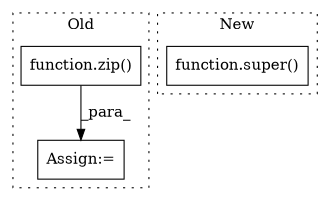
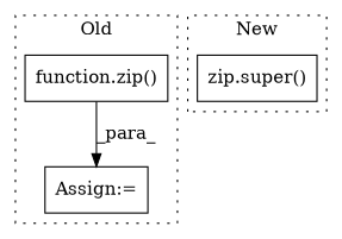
  digraph {
    node [a=75 shape=box]
    n1 [l="4,1" label="function.zip()" s="1191,1222"]
    n2 [a=68 l=3 label="Assign:=" s=1302]
-   n3 [l=7 label="function.super()" s=1008]
+   n3 [l=7 label="zip.super()" s=1008]
    subgraph cluster_1 {
      label=Old
      style=dotted
      n1
      n2
    }
    subgraph cluster_2 {
      label=New
      style=dotted
      n3
    }
    n1 -> n2 [label=_para_]
  }
